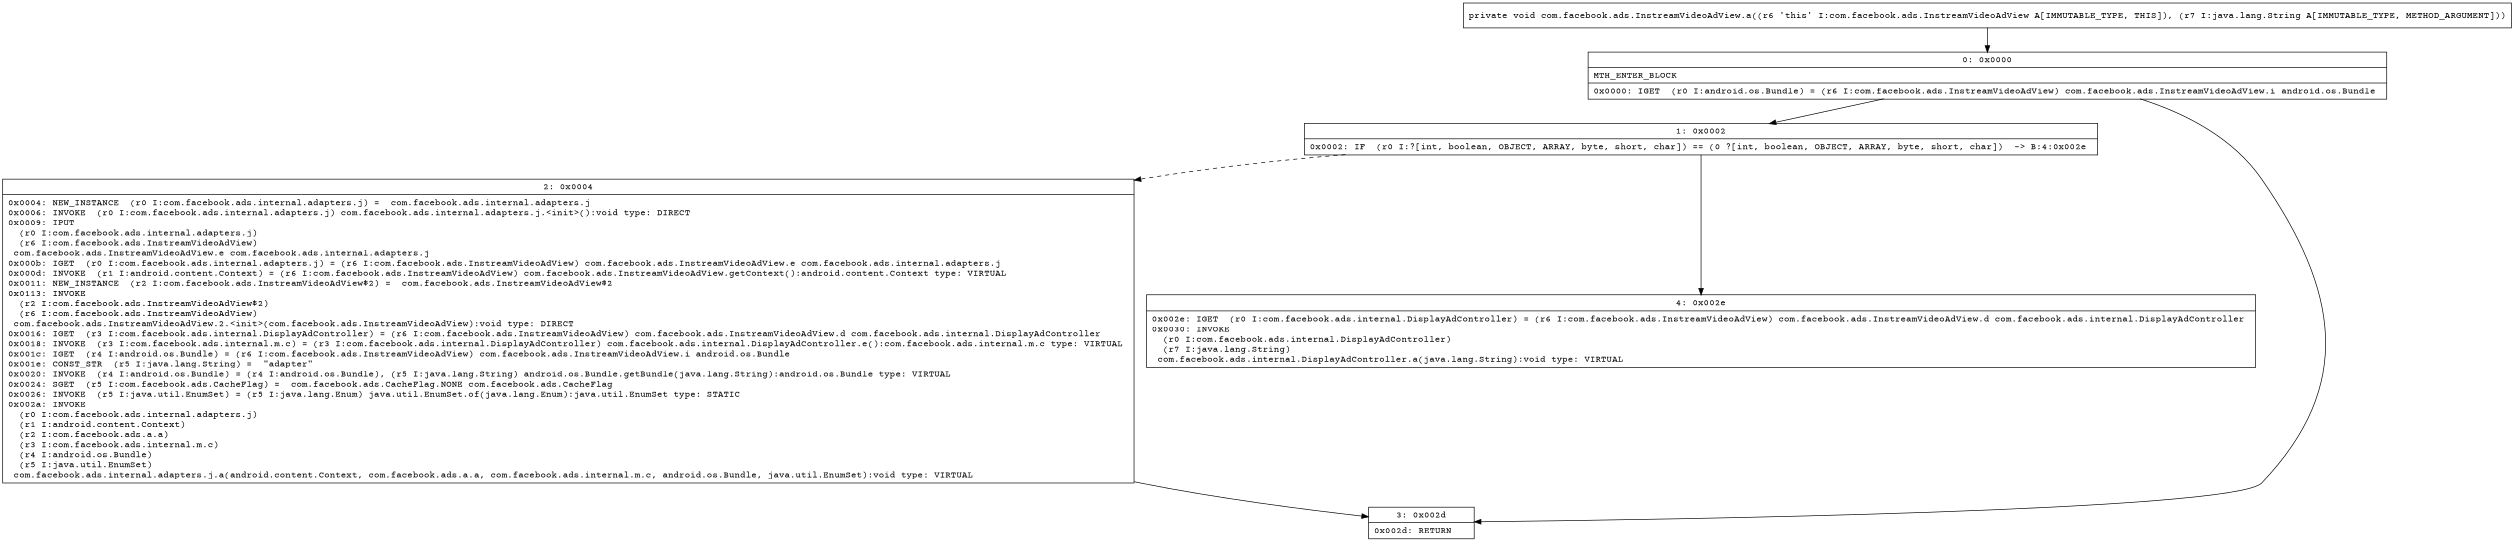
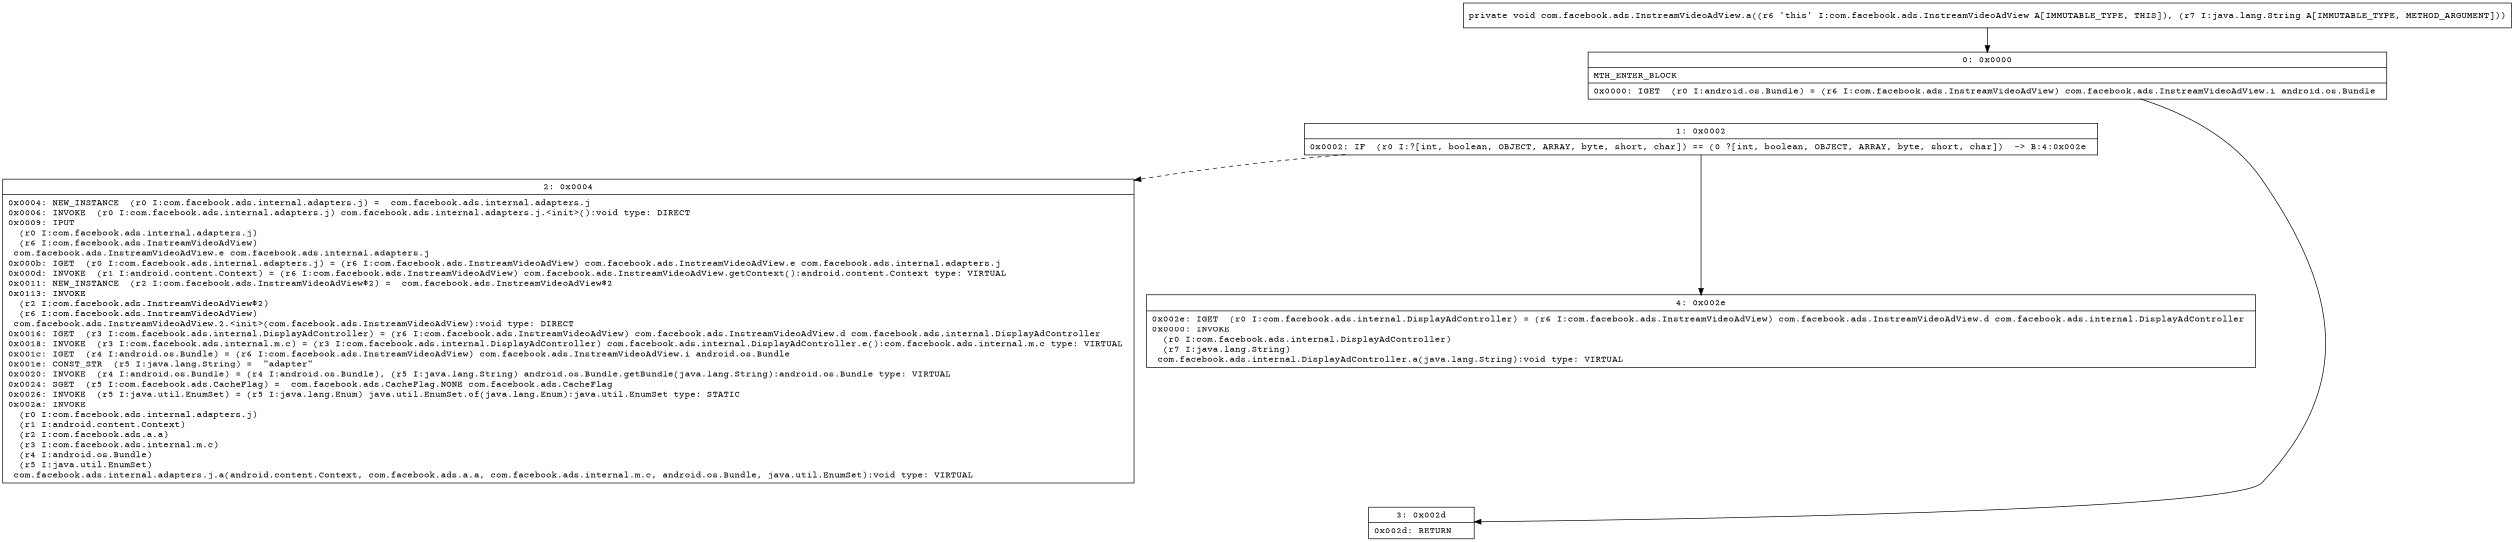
  digraph {
    fontname="Courier Prime"
    node [fontname="Courier Prime" shape=record]
    edge [fontname="Courier Prime"]
    n1 [label="{0\:\ 0x0000|MTH_ENTER_BLOCK\l|0x0000: IGET  (r0 I:android.os.Bundle) = (r6 I:com.facebook.ads.InstreamVideoAdView) com.facebook.ads.InstreamVideoAdView.i android.os.Bundle \l}"]
    n2 [label="{1\:\ 0x0002|0x0002: IF  (r0 I:?[int, boolean, OBJECT, ARRAY, byte, short, char]) == (0 ?[int, boolean, OBJECT, ARRAY, byte, short, char])  \-\> B:4:0x002e \l}"]
    n3 [label="{3\:\ 0x002d|0x002d: RETURN   \l}"]
    n4 [label="{2\:\ 0x0004|0x0004: NEW_INSTANCE  (r0 I:com.facebook.ads.internal.adapters.j) =  com.facebook.ads.internal.adapters.j \l0x0006: INVOKE  (r0 I:com.facebook.ads.internal.adapters.j) com.facebook.ads.internal.adapters.j.\<init\>():void type: DIRECT \l0x0009: IPUT  \l  (r0 I:com.facebook.ads.internal.adapters.j)\l  (r6 I:com.facebook.ads.InstreamVideoAdView)\l com.facebook.ads.InstreamVideoAdView.e com.facebook.ads.internal.adapters.j \l0x000b: IGET  (r0 I:com.facebook.ads.internal.adapters.j) = (r6 I:com.facebook.ads.InstreamVideoAdView) com.facebook.ads.InstreamVideoAdView.e com.facebook.ads.internal.adapters.j \l0x000d: INVOKE  (r1 I:android.content.Context) = (r6 I:com.facebook.ads.InstreamVideoAdView) com.facebook.ads.InstreamVideoAdView.getContext():android.content.Context type: VIRTUAL \l0x0011: NEW_INSTANCE  (r2 I:com.facebook.ads.InstreamVideoAdView$2) =  com.facebook.ads.InstreamVideoAdView$2 \l0x0113: INVOKE  \l  (r2 I:com.facebook.ads.InstreamVideoAdView$2)\l  (r6 I:com.facebook.ads.InstreamVideoAdView)\l com.facebook.ads.InstreamVideoAdView.2.\<init\>(com.facebook.ads.InstreamVideoAdView):void type: DIRECT \l0x0016: IGET  (r3 I:com.facebook.ads.internal.DisplayAdController) = (r6 I:com.facebook.ads.InstreamVideoAdView) com.facebook.ads.InstreamVideoAdView.d com.facebook.ads.internal.DisplayAdController \l0x0018: INVOKE  (r3 I:com.facebook.ads.internal.m.c) = (r3 I:com.facebook.ads.internal.DisplayAdController) com.facebook.ads.internal.DisplayAdController.e():com.facebook.ads.internal.m.c type: VIRTUAL \l0x001c: IGET  (r4 I:android.os.Bundle) = (r6 I:com.facebook.ads.InstreamVideoAdView) com.facebook.ads.InstreamVideoAdView.i android.os.Bundle \l0x001e: CONST_STR  (r5 I:java.lang.String) =  \"adapter\" \l0x0020: INVOKE  (r4 I:android.os.Bundle) = (r4 I:android.os.Bundle), (r5 I:java.lang.String) android.os.Bundle.getBundle(java.lang.String):android.os.Bundle type: VIRTUAL \l0x0024: SGET  (r5 I:com.facebook.ads.CacheFlag) =  com.facebook.ads.CacheFlag.NONE com.facebook.ads.CacheFlag \l0x0026: INVOKE  (r5 I:java.util.EnumSet) = (r5 I:java.lang.Enum) java.util.EnumSet.of(java.lang.Enum):java.util.EnumSet type: STATIC \l0x002a: INVOKE  \l  (r0 I:com.facebook.ads.internal.adapters.j)\l  (r1 I:android.content.Context)\l  (r2 I:com.facebook.ads.a.a)\l  (r3 I:com.facebook.ads.internal.m.c)\l  (r4 I:android.os.Bundle)\l  (r5 I:java.util.EnumSet)\l com.facebook.ads.internal.adapters.j.a(android.content.Context, com.facebook.ads.a.a, com.facebook.ads.internal.m.c, android.os.Bundle, java.util.EnumSet):void type: VIRTUAL \l}"]
-   n5 [label="{4\:\ 0x002e|0x002e: IGET  (r0 I:com.facebook.ads.internal.DisplayAdController) = (r6 I:com.facebook.ads.InstreamVideoAdView) com.facebook.ads.InstreamVideoAdView.d com.facebook.ads.internal.DisplayAdController \l0x0030: INVOKE  \l  (r0 I:com.facebook.ads.internal.DisplayAdController)\l  (r7 I:java.lang.String)\l com.facebook.ads.internal.DisplayAdController.a(java.lang.String):void type: VIRTUAL \l}"]
+   n5 [label="{4\:\ 0x002e|0x002e: IGET  (r0 I:com.facebook.ads.internal.DisplayAdController) = (r6 I:com.facebook.ads.InstreamVideoAdView) com.facebook.ads.InstreamVideoAdView.d com.facebook.ads.internal.DisplayAdController \l0x0000: INVOKE  \l  (r0 I:com.facebook.ads.internal.DisplayAdController)\l  (r7 I:java.lang.String)\l com.facebook.ads.internal.DisplayAdController.a(java.lang.String):void type: VIRTUAL \l}"]
    n6 [label="{private void com.facebook.ads.InstreamVideoAdView.a((r6 'this' I:com.facebook.ads.InstreamVideoAdView A[IMMUTABLE_TYPE, THIS]), (r7 I:java.lang.String A[IMMUTABLE_TYPE, METHOD_ARGUMENT])) }"]
-   n1 -> n2
    n1 -> n3
    n2 -> n4 [style=dashed]
    n2 -> n5
-   n4 -> n3
    n6 -> n1
  }
